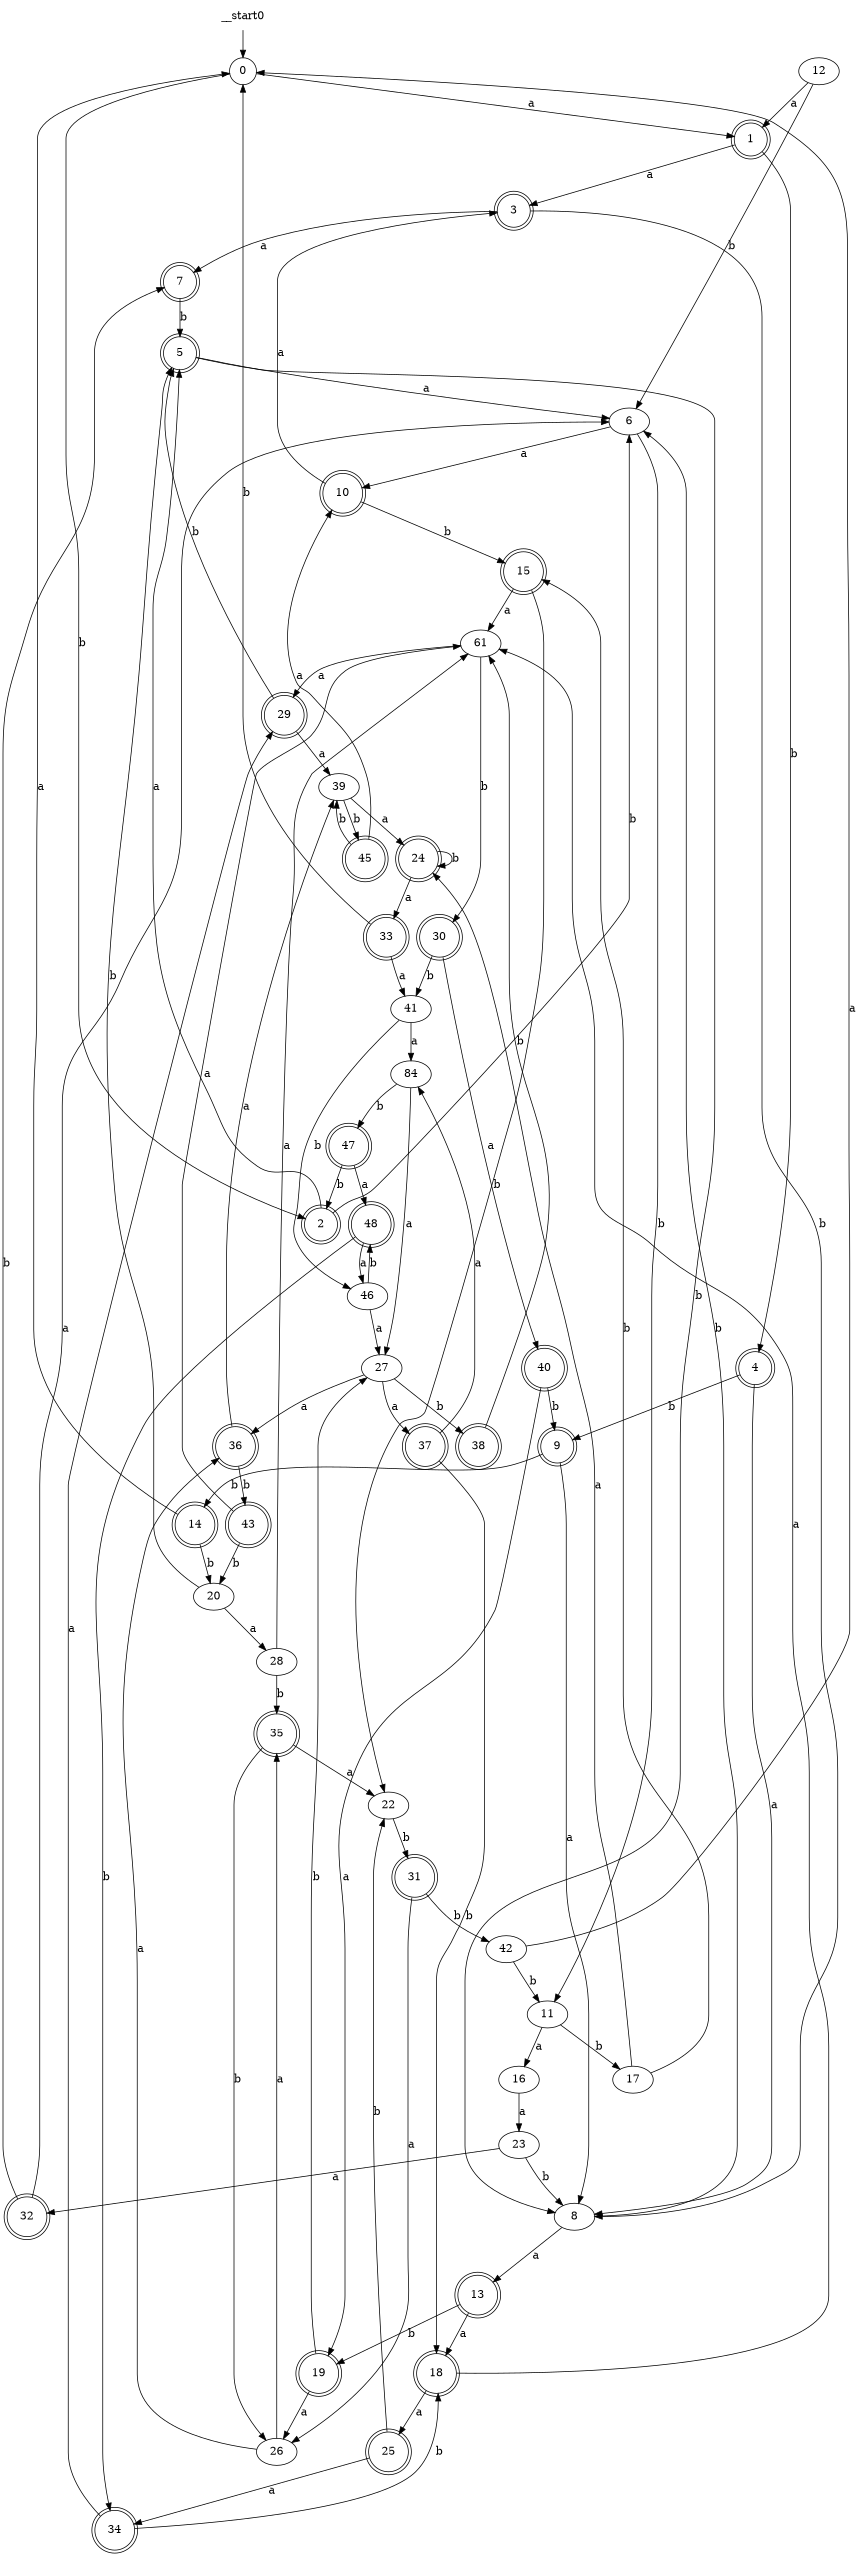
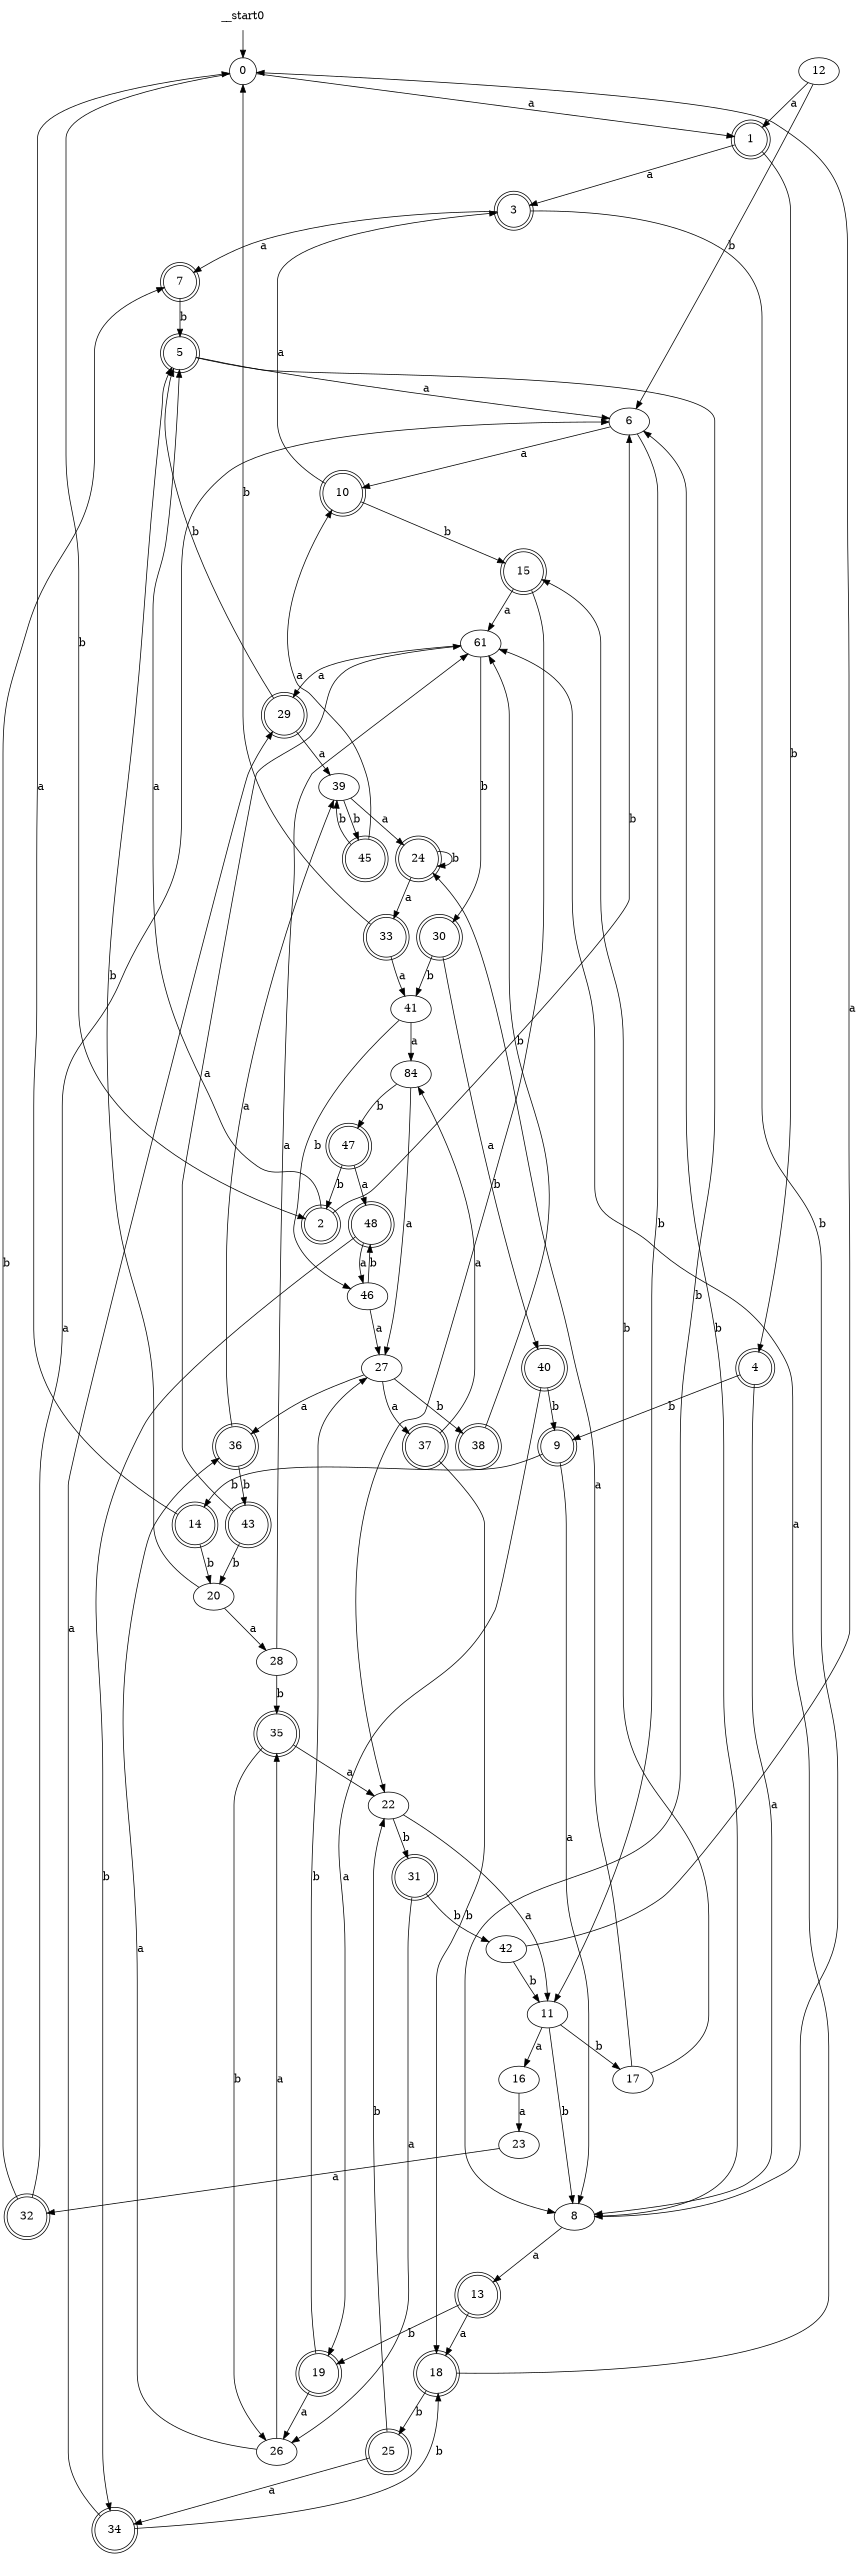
  digraph {
    node [shape=doublecircle]
    __start0 [shape=none]
    0 [shape=circle]
    1
    2
    3
    4
    5
    6 [shape=""]
    7
    8 [shape=""]
    9
    10
    11 [shape=""]
    13
    14
    15
    16 [shape=""]
    17 [shape=""]
    12 [shape=""]
    18
    19
    20 [shape=""]
    n23 [label=61 shape=""]
    22 [shape=""]
    23 [shape=""]
    24
    25
    26 [shape=""]
    27 [shape=""]
    28 [shape=""]
    29
    30
    31
    32
    33
    34
    35
    36
    37
    38
    39 [shape=""]
    40
    41 [shape=""]
    42 [shape=""]
    43
    n46 [label=84 shape=""]
    45
    46 [shape=""]
    47
    48
    __start0 -> 0
    0 -> 1 [label=a]
    0 -> 2 [label=b]
    1 -> 3 [label=a]
    1 -> 4 [label=b]
    2 -> 5 [label=a]
    2 -> 6 [label=b]
    3 -> 7 [label=a]
    3 -> 8 [label=b]
    4 -> 8 [label=a]
    4 -> 9 [label=b]
    5 -> 6 [label=a]
    5 -> 8 [label=b]
    6 -> 10 [label=a]
    6 -> 11 [label=b]
    7 -> 5 [label=b]
    8 -> 6 [label=b]
    8 -> 13 [label=a]
    9 -> 8 [label=a]
    9 -> 14 [label=b]
    10 -> 3 [label=a]
    10 -> 15 [label=b]
    11 -> 16 [label=a]
    11 -> 17 [label=b]
    13 -> 18 [label=a]
    13 -> 19 [label=b]
    14 -> 0 [label=a]
    14 -> 20 [label=b]
    15 -> n23 [label=a]
    15 -> 22 [label=b]
    16 -> 23 [label=a]
    17 -> 15 [label=b]
    17 -> 24 [label=a]
    12 -> 1 [label=a]
    12 -> 6 [label=b]
    18 -> n23 [label=a]
-   18 -> 25 [label=a]
+   18 -> 25 [label=b]
    19 -> 26 [label=a]
    19 -> 27 [label=b]
    20 -> 5 [label=b]
    20 -> 28 [label=a]
    n23 -> 29 [label=a]
    n23 -> 30 [label=b]
+   22 -> 11 [label=a]
    22 -> 31 [label=b]
-   23 -> 8 [label=b]
+   11 -> 8 [label=b]
    23 -> 32 [label=a]
    24 -> 24 [label=b]
    24 -> 33 [label=a]
    25 -> 22 [label=b]
    25 -> 34 [label=a]
    26 -> 35 [label=a]
    26 -> 36 [label=a]
    27 -> 36 [label=a]
    27 -> 37 [label=a]
    27 -> 38 [label=b]
    28 -> n23 [label=a]
    28 -> 35 [label=b]
    29 -> 5 [label=b]
    29 -> 39 [label=a]
    30 -> 40 [label=a]
    30 -> 41 [label=b]
    31 -> 26 [label=a]
    31 -> 42 [label=b]
    32 -> 6 [label=a]
    32 -> 7 [label=b]
    33 -> 0 [label=b]
    33 -> 41 [label=a]
    34 -> 18 [label=b]
    34 -> 29 [label=a]
    35 -> 22 [label=a]
    35 -> 26 [label=b]
    36 -> 39 [label=a]
    36 -> 43 [label=b]
    37 -> 18 [label=b]
    37 -> n46 [label=a]
    38 -> n23 [label=b]
    39 -> 24 [label=a]
    39 -> 45 [label=b]
    40 -> 9 [label=b]
    40 -> 19 [label=a]
    41 -> n46 [label=a]
    41 -> 46 [label=b]
    42 -> 0 [label=a]
    42 -> 11 [label=b]
    43 -> 20 [label=b]
    43 -> n23 [label=a]
    n46 -> 27 [label=a]
    n46 -> 47 [label=b]
    45 -> 10 [label=a]
    45 -> 39 [label=b]
    46 -> 27 [label=a]
    46 -> 48 [label=b]
    47 -> 2 [label=b]
    47 -> 48 [label=a]
    48 -> 34 [label=b]
    48 -> 46 [label=a]
  }
